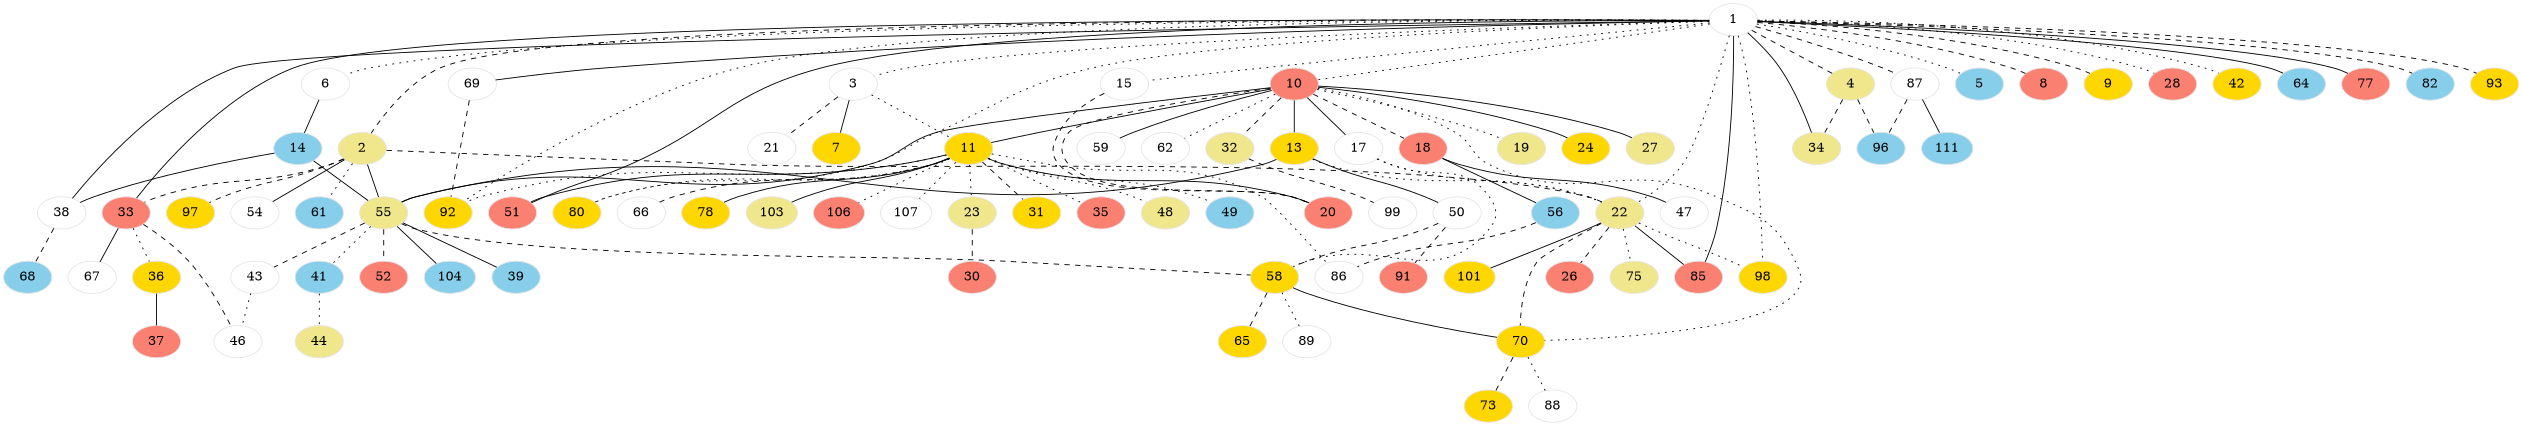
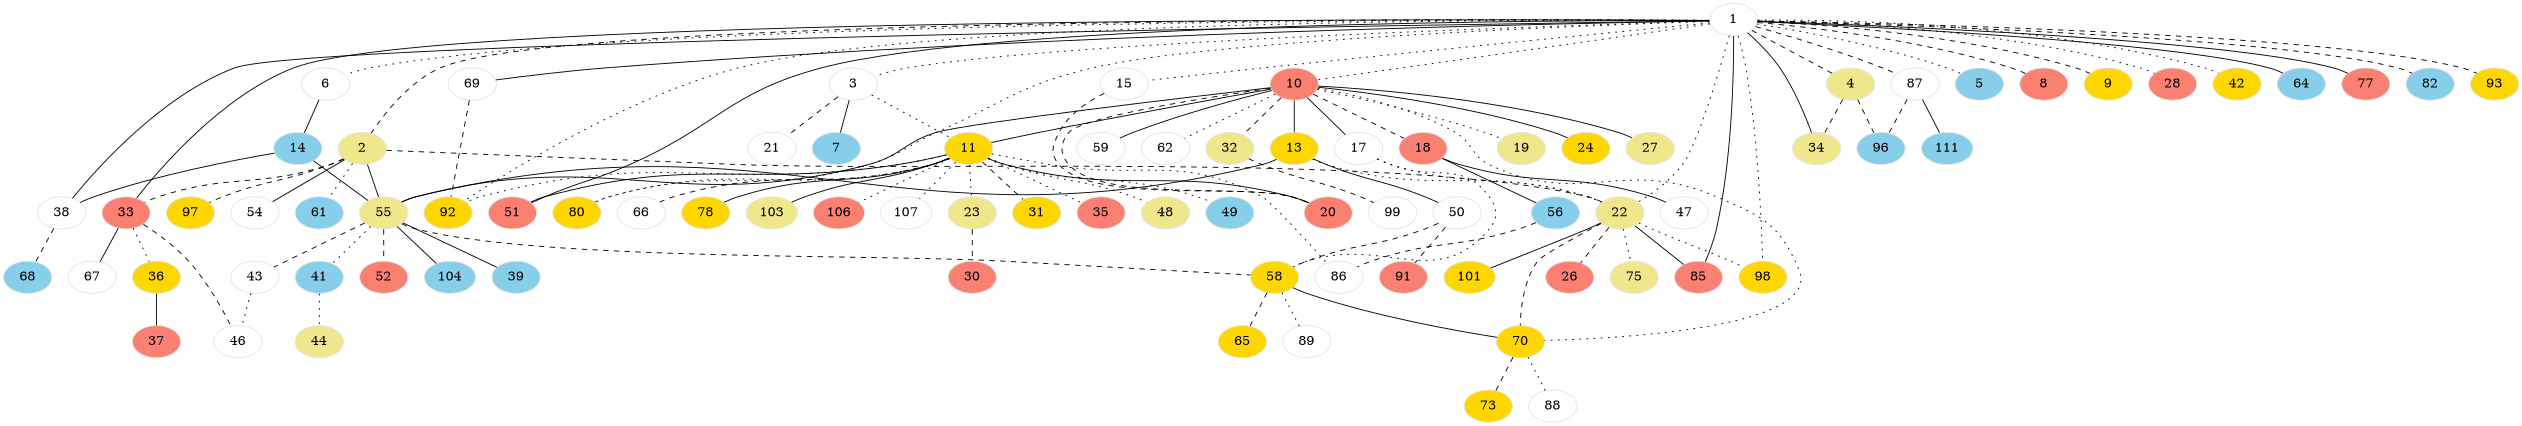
  graph {
    node [color=gray90 fillcolor=white style=filled]
    edge [style=solid]
    1 [super="+105"]
    2 [fillcolor=khaki super="+94"]
    3 [super="+100"]
    4 [fillcolor=khaki super="+90"]
    5 [fillcolor=skyblue]
    6 [super="+108"]
    8 [fillcolor=salmon]
    9 [fillcolor=gold]
    10 [fillcolor=salmon super="+12"]
    15
    22 [fillcolor=khaki super="+55"]
    28 [fillcolor=salmon super="+74"]
    33 [fillcolor=salmon]
    34 [fillcolor=khaki]
    38 [super="+45"]
    42 [fillcolor=gold]
    51 [fillcolor=salmon]
    64 [fillcolor=skyblue]
    69
    77 [fillcolor=salmon]
    80 [fillcolor=gold]
    82 [fillcolor=skyblue]
    85 [fillcolor=salmon]
    87 [super="+110"]
    92 [fillcolor=gold super="+109"]
    93 [fillcolor=gold]
    98 [fillcolor=gold]
    n28 [fillcolor=khaki label=55 super="+29"]
    54
    61 [fillcolor=skyblue]
    97 [fillcolor=gold]
-   7 [fillcolor=gold super="+16"]
+   7 [fillcolor=skyblue super="+16"]
    11 [fillcolor=gold super="+57"]
    21 [super="+84"]
    96 [fillcolor=skyblue]
    14 [fillcolor=skyblue]
    13 [fillcolor=gold]
    17 [super="+102"]
    18 [fillcolor=salmon super="+40"]
    19 [fillcolor=khaki super="+60"]
    20 [fillcolor=salmon super="+76"]
    24 [fillcolor=gold]
    27 [fillcolor=khaki]
    32 [fillcolor=khaki super="+91"]
    59
    62 [super="+71"]
    70 [fillcolor=gold super="+79"]
    26 [fillcolor=salmon]
    75 [fillcolor=khaki]
    101 [fillcolor=gold]
    36 [fillcolor=gold]
    46
    67
    68 [fillcolor=skyblue super="+83"]
    111 [fillcolor=skyblue]
    58 [fillcolor=gold super="+72"]
    39 [fillcolor=skyblue]
    41 [fillcolor=skyblue]
    43 [super="+95"]
    52 [fillcolor=salmon]
    104 [fillcolor=skyblue]
    23 [fillcolor=khaki]
    31 [fillcolor=gold]
    35 [fillcolor=salmon]
    48 [fillcolor=khaki]
    49 [fillcolor=skyblue]
    66
    78 [fillcolor=gold]
    86
    103 [fillcolor=khaki]
    106 [fillcolor=salmon]
    107
    50 [super="+53"]
    47
    56 [fillcolor=skyblue super="+63"]
    99
    73 [fillcolor=gold]
    88
    30 [fillcolor=salmon]
    n80 [fillcolor=salmon label=91]
    65 [fillcolor=gold]
    89
    44 [fillcolor=khaki]
    37 [fillcolor=salmon]
    1 -- 2 [style=dashed]
    1 -- 3 [style=dotted]
    1 -- 4 [style=dashed]
    1 -- 5 [style=dotted]
    1 -- 6 [style=dotted]
    1 -- 8 [style=dashed]
    1 -- 9 [style=dashed]
    1 -- 10 [style=dotted]
    1 -- 15 [style=dotted]
    1 -- 22 [style=dotted weight=2]
    1 -- 28 [style=dotted]
    1 -- 33
    1 -- 34
    1 -- 38
    1 -- 42 [style=dotted]
    1 -- 51
    1 -- 64
    1 -- 69
    1 -- 77
    1 -- 80 [style=dotted]
    1 -- 82 [style=dashed]
    1 -- 85
    1 -- 87 [style=dashed]
    1 -- 92 [style=dotted]
    1 -- 93 [style=dashed]
    1 -- 98 [style=dotted]
    2 -- 22 [style=dashed]
    2 -- 33 [style=dashed]
    2 -- n28
    2 -- 54
    2 -- 61 [style=dotted]
    2 -- 97 [style=dashed]
    3 -- 7
    3 -- 11 [style=dotted]
    3 -- 21 [style=dashed]
    4 -- 34 [style=dashed]
    4 -- 96 [style=dashed]
    6 -- 14
    10 -- n28
    10 -- 11
    10 -- 13
    10 -- 17
    10 -- 18 [style=dashed]
    10 -- 19 [style=dotted]
    10 -- 20 [style=dashed]
    10 -- 24
    10 -- 27
    10 -- 32 [style=dashed]
    10 -- 59
    10 -- 62 [style=dotted weight=2]
    10 -- 70 [style=dotted]
    15 -- 20 [style=dashed]
    22 -- 85
    22 -- 98 [style=dotted]
    22 -- 70 [style=dashed]
    22 -- 26 [style=dashed]
    22 -- 75 [style=dotted]
    22 -- 101
    33 -- 36 [style=dotted]
    33 -- 46 [style=dashed]
    33 -- 67
    38 -- 68 [style=dashed]
    69 -- 92 [style=dashed]
    87 -- 96 [style=dashed]
    87 -- 111
    n28 -- 58 [style=dashed]
    n28 -- 39
    n28 -- 41 [style=dotted]
    n28 -- 43 [style=dashed]
    n28 -- 52 [style=dashed]
    n28 -- 104
    11 -- 51
    11 -- 80 [style=dotted]
    11 -- 92 [style=dotted]
    11 -- 20
    11 -- 23 [style=dotted]
    11 -- 31 [style=dashed]
    11 -- 35 [style=dotted]
    11 -- 48 [style=dotted]
    11 -- 49 [style=dotted]
    11 -- 66 [style=dashed]
    11 -- 78
    11 -- 86 [style=dotted]
    11 -- 103
    11 -- 106 [style=dotted]
    11 -- 107 [style=dotted]
    14 -- 38
    14 -- n28
    13 -- 22 [style=dotted]
    13 -- n28
    13 -- 50
    17 -- 22 [style=dotted]
    17 -- 58 [style=dotted]
    18 -- 47
    18 -- 56
    32 -- 99 [style=dashed]
    70 -- 73 [style=dashed]
    70 -- 88 [style=dotted]
    36 -- 37
    58 -- 70
    58 -- 65 [style=dashed]
    58 -- 89 [style=dotted]
    41 -- 44 [style=dotted]
    43 -- 46 [style=dotted]
    23 -- 30 [style=dashed]
    50 -- 58 [style=dashed]
    50 -- n80 [style=dashed]
    56 -- 86 [style=dashed]
  }
